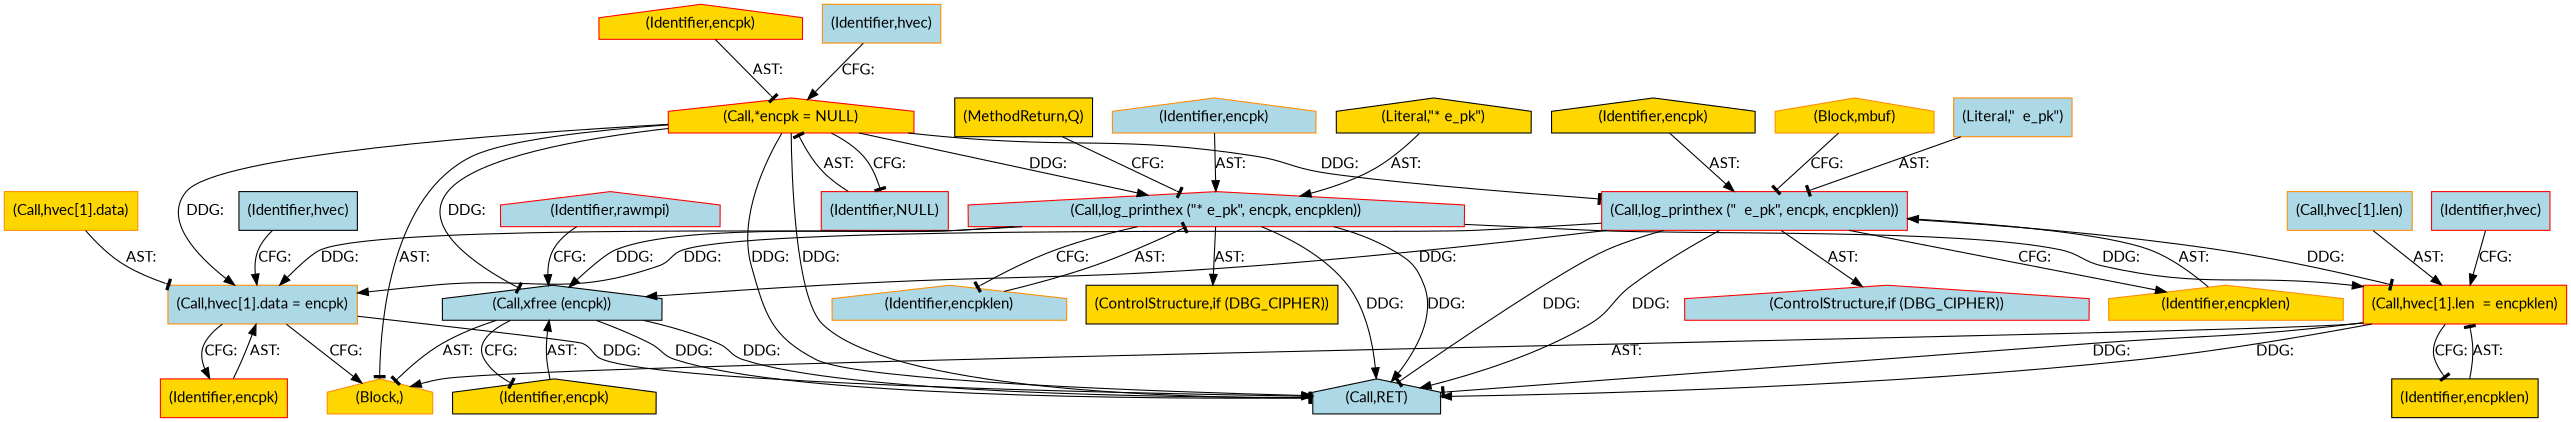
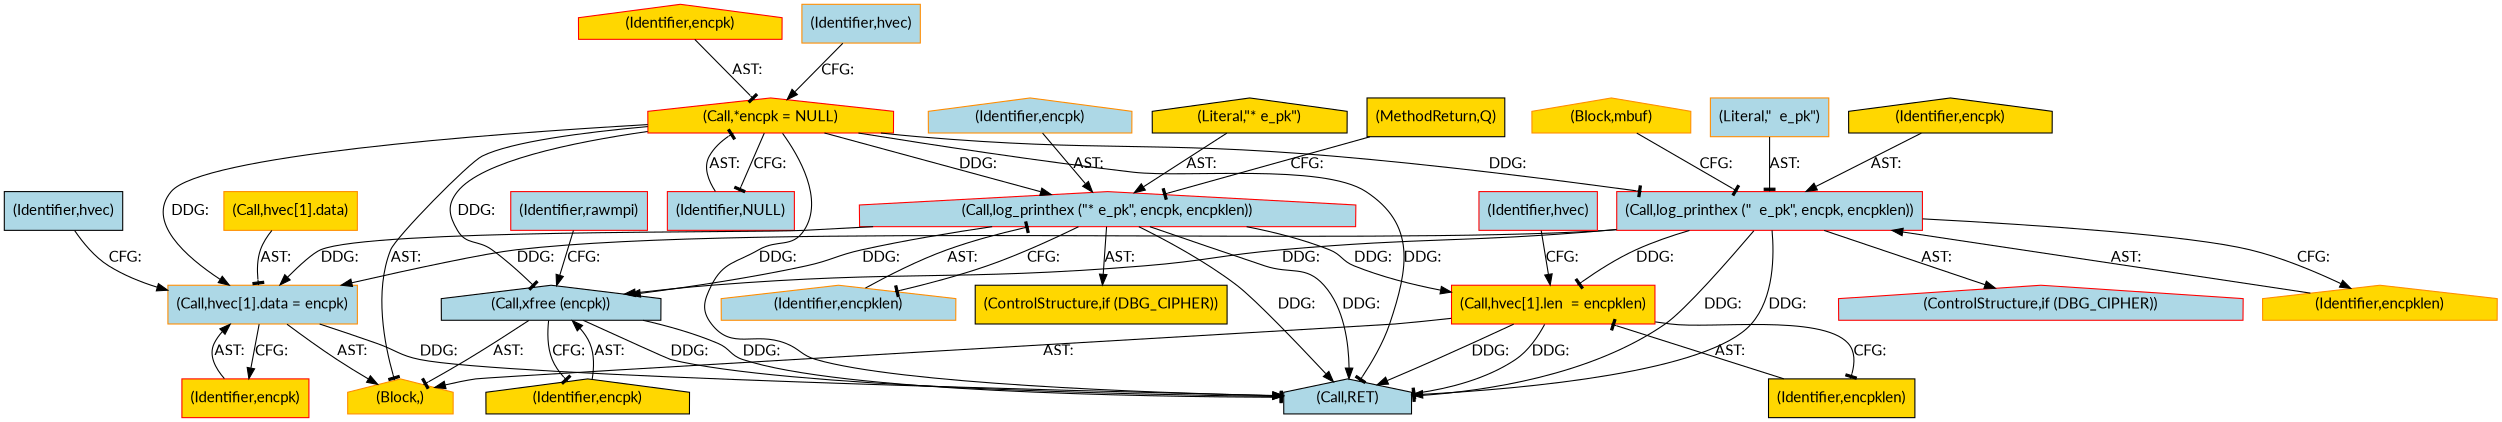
  digraph {
    fontname=Lato
    node [color=red fillcolor=lightblue fontname=Lato shape=box style=filled]
    edge [arrowhead=normal fontname=Lato]
    n1 [fillcolor=gold label="(Call,*encpk = NULL)" shape=house]
    n2 [label="(Call,log_printhex (\"* e_pk\", encpk, encpklen))" shape=house]
    n3 [color=darkorange label="(Call,hvec[1].data = encpk)"]
    n4 [color=black label="(Call,xfree (encpk))" shape=house]
    n5 [label="(Call,log_printhex (\"  e_pk\", encpk, encpklen))"]
    n6 [color=black label="(Call,RET)" shape=house]
    n7 [color=darkorange fillcolor=gold label="(Block,)" shape=house]
    n8 [label="(Identifier,NULL)"]
    n9 [fillcolor=gold label="(Call,hvec[1].len  = encpklen)"]
    n10 [color=darkorange label="(Identifier,encpklen)" shape=house]
    n11 [color=black fillcolor=gold label="(ControlStructure,if (DBG_CIPHER))"]
    n12 [fillcolor=gold label="(Identifier,encpk)"]
    n13 [color=black fillcolor=gold label="(Identifier,encpk)" shape=house]
    n14 [label="(ControlStructure,if (DBG_CIPHER))" shape=house]
    n15 [color=darkorange fillcolor=gold label="(Identifier,encpklen)" shape=house]
    n16 [color=black fillcolor=gold label="(Identifier,encpklen)"]
    n17 [label="(Identifier,hvec)"]
    n18 [fillcolor=gold label="(Identifier,encpk)" shape=house]
-   n19 [label="(Identifier,rawmpi)" shape=house]
+   n19 [label="(Identifier,rawmpi)"]
    n20 [color=black fillcolor=gold label="(Identifier,encpk)" shape=house]
    n21 [color=darkorange fillcolor=gold label="(Block,mbuf)" shape=house]
    n22 [color=darkorange label="(Identifier,encpk)" shape=house]
-   n23 [color=darkorange label="(Call,hvec[1].len)"]
    n24 [color=black fillcolor=gold label="(Literal,\"* e_pk\")" shape=house]
    n25 [color=black fillcolor=gold label="(MethodReturn,Q)"]
    n26 [color=darkorange fillcolor=gold label="(Call,hvec[1].data)"]
    n27 [color=darkorange label="(Identifier,hvec)"]
    n28 [color=darkorange label="(Literal,\"  e_pk\")"]
    n29 [color=black label="(Identifier,hvec)"]
    n1 -> n2 [label="DDG: "]
    n1 -> n3 [label="DDG: "]
    n1 -> n4 [arrowhead=tee label="DDG: "]
    n1 -> n5 [arrowhead=tee label="DDG: "]
    n1 -> n6 [label="DDG: "]
    n1 -> n6 [arrowhead=tee label="DDG: "]
    n1 -> n7 [arrowhead=tee label="AST: "]
    n1 -> n8 [arrowhead=tee label="CFG: "]
    n2 -> n3 [label="DDG: "]
    n2 -> n4 [label="DDG: "]
    n2 -> n6 [label="DDG: "]
    n2 -> n6 [label="DDG: "]
    n2 -> n9 [label="DDG: "]
    n2 -> n10 [arrowhead=tee label="CFG: "]
    n2 -> n11 [label="AST: "]
    n3 -> n6 [label="DDG: "]
-   n3 -> n7 [label="CFG: "]
+   n3 -> n7 [label="AST: "]
    n3 -> n12 [label="CFG: "]
    n4 -> n6 [arrowhead=tee label="DDG: "]
    n4 -> n6 [arrowhead=tee label="DDG: "]
    n4 -> n7 [arrowhead=tee label="AST: "]
    n4 -> n13 [arrowhead=tee label="CFG: "]
    n5 -> n3 [label="DDG: "]
    n5 -> n4 [label="DDG: "]
    n5 -> n6 [arrowhead=tee label="DDG: "]
    n5 -> n6 [label="DDG: "]
    n5 -> n9 [arrowhead=tee label="DDG: "]
    n5 -> n14 [label="AST: "]
    n5 -> n15 [label="CFG: "]
    n8 -> n1 [arrowhead=tee label="AST: "]
    n9 -> n6 [label="DDG: "]
    n9 -> n6 [arrowhead=tee label="DDG: "]
    n9 -> n7 [label="AST: "]
    n9 -> n16 [arrowhead=tee label="CFG: "]
    n10 -> n2 [arrowhead=tee label="AST: "]
    n12 -> n3 [label="AST: "]
    n13 -> n4 [label="AST: "]
    n15 -> n5 [label="AST: "]
    n16 -> n9 [arrowhead=tee label="AST: "]
    n17 -> n9 [label="CFG: "]
    n18 -> n1 [arrowhead=tee label="AST: "]
    n19 -> n4 [label="CFG: "]
    n20 -> n5 [label="AST: "]
    n21 -> n5 [arrowhead=tee label="CFG: "]
    n22 -> n2 [label="AST: "]
-   n23 -> n9 [label="AST: "]
    n24 -> n2 [label="AST: "]
    n25 -> n2 [arrowhead=tee label="CFG: "]
    n26 -> n3 [arrowhead=tee label="AST: "]
    n27 -> n1 [label="CFG: "]
    n28 -> n5 [arrowhead=tee label="AST: "]
    n29 -> n3 [label="CFG: "]
  }
